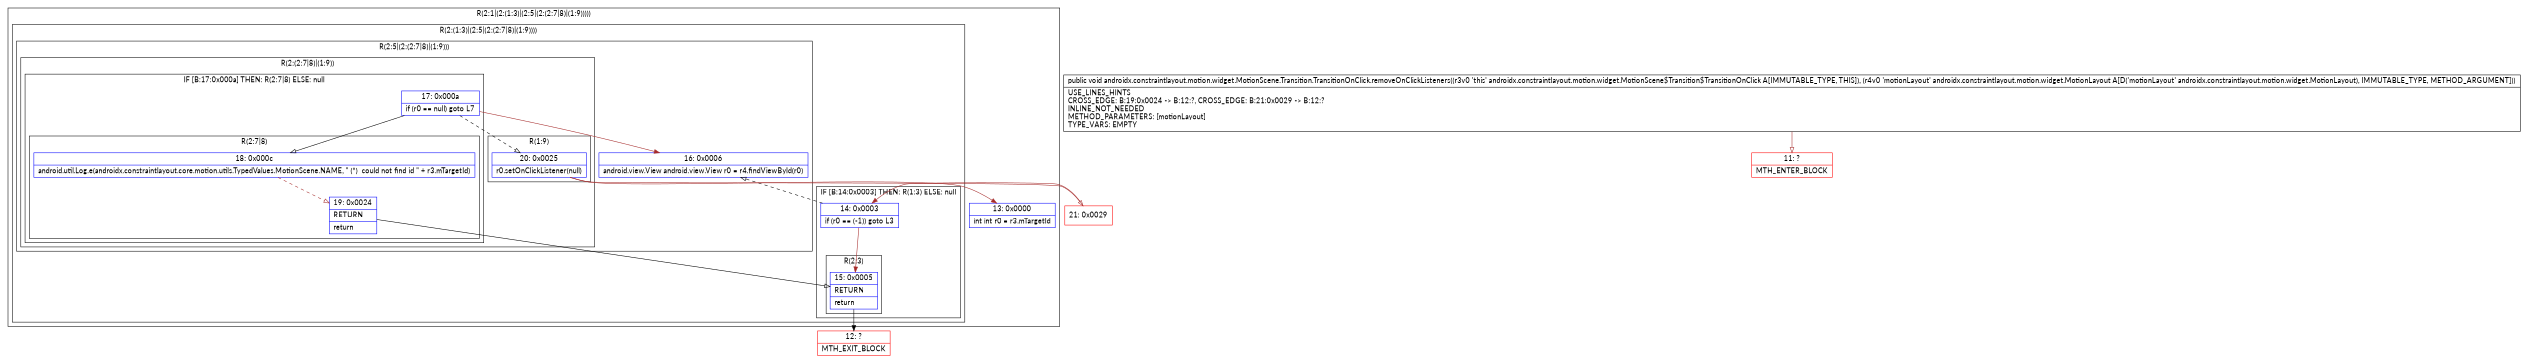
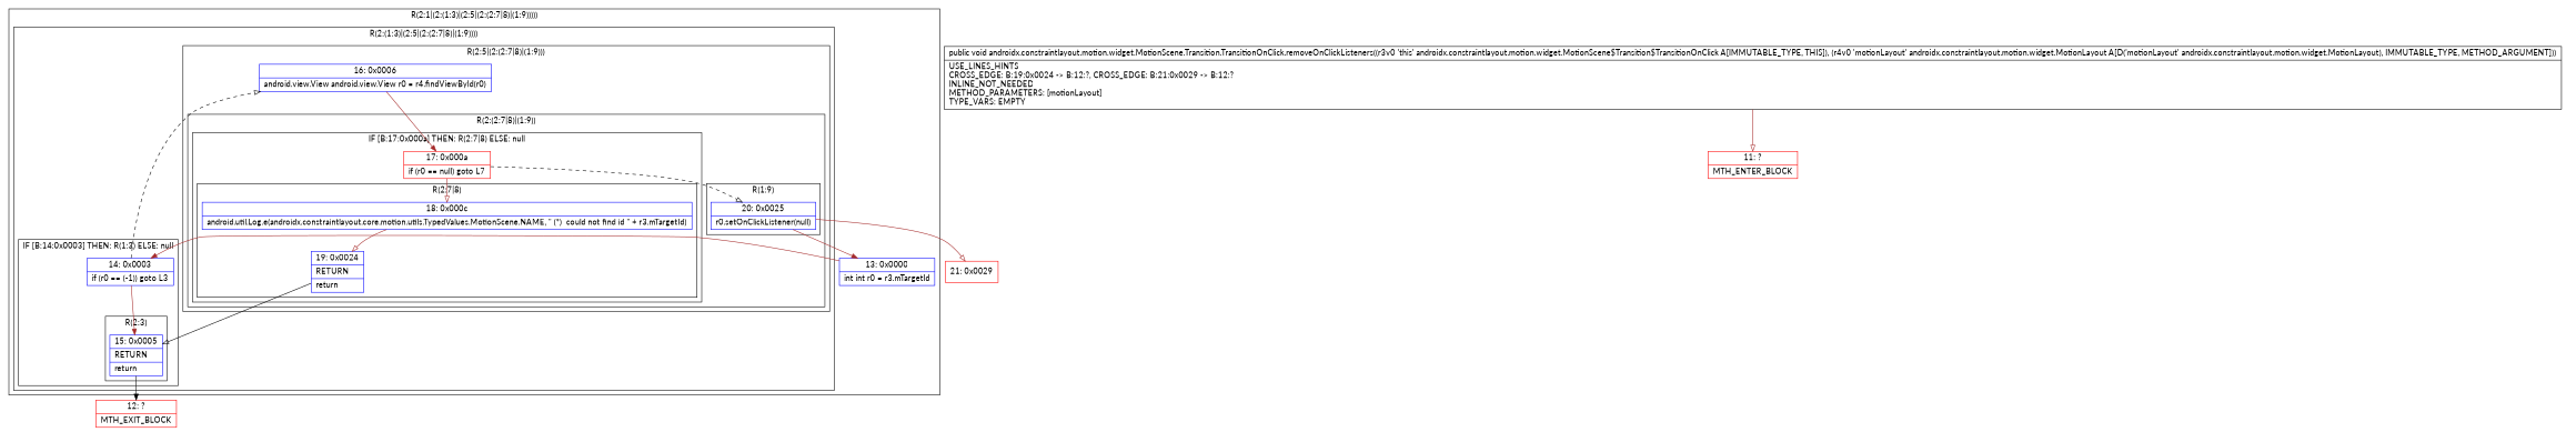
  digraph {
    fontname=Lato
    node [color=blue fontname=Lato shape=record]
    edge [arrowhead=onormal color=brown fontname=Lato]
    n1 [label="{15\:\ 0x0005|RETURN\l|return\l}"]
    n2 [label="{14\:\ 0x0003|if (r0 == (\-1)) goto L3\l}"]
    n3 [label="{18\:\ 0x000c|android.util.Log.e(androidx.constraintlayout.core.motion.utils.TypedValues.MotionScene.NAME, \" (*)  could not find id \" + r3.mTargetId)\l}"]
    n4 [label="{19\:\ 0x0024|RETURN\l|return\l}"]
-   n5 [label="{17\:\ 0x000a|if (r0 == null) goto L7\l}"]
+   n5 [color=red label="{17\:\ 0x000a|if (r0 == null) goto L7\l}"]
    n6 [label="{20\:\ 0x0025|r0.setOnClickListener(null)\l}"]
    n7 [label="{16\:\ 0x0006|android.view.View android.view.View r0 = r4.findViewById(r0)\l}"]
    n8 [label="{13\:\ 0x0000|int int r0 = r3.mTargetId\l}"]
    n9 [color=red label="{12\:\ ?|MTH_EXIT_BLOCK\l}"]
    n10 [color=red label="{21\:\ 0x0029}"]
    n11 [color=red label="{11\:\ ?|MTH_ENTER_BLOCK\l}"]
    n12 [label="{public void androidx.constraintlayout.motion.widget.MotionScene.Transition.TransitionOnClick.removeOnClickListeners((r3v0 'this' androidx.constraintlayout.motion.widget.MotionScene$Transition$TransitionOnClick A[IMMUTABLE_TYPE, THIS]), (r4v0 'motionLayout' androidx.constraintlayout.motion.widget.MotionLayout A[D('motionLayout' androidx.constraintlayout.motion.widget.MotionLayout), IMMUTABLE_TYPE, METHOD_ARGUMENT]))  | USE_LINES_HINTS\lCROSS_EDGE: B:19:0x0024 \-\> B:12:?, CROSS_EDGE: B:21:0x0029 \-\> B:12:?\lINLINE_NOT_NEEDED\lMETHOD_PARAMETERS: [motionLayout]\lTYPE_VARS: EMPTY\l}" color=""]
    subgraph cluster_1 {
      label="R(2:1|(2:(1:3)|(2:5|(2:(2:7|8)|(1:9)))))"
      n8
      subgraph cluster_2 {
        label="R(2:(1:3)|(2:5|(2:(2:7|8)|(1:9))))"
        subgraph cluster_3 {
          label="IF [B:14:0x0003] THEN: R(1:3) ELSE: null"
          n2
          subgraph cluster_4 {
            label="R(2:3)"
            n1
          }
        }
        subgraph cluster_5 {
          label="R(2:5|(2:(2:7|8)|(1:9)))"
          n7
          subgraph cluster_6 {
            label="R(2:(2:7|8)|(1:9))"
            subgraph cluster_7 {
              label="IF [B:17:0x000a] THEN: R(2:7|8) ELSE: null"
              n5
              subgraph cluster_8 {
                label="R(2:7|8)"
                n3
                n4
              }
            }
            subgraph cluster_9 {
              label="R(1:9)"
              n6
            }
          }
        }
      }
    }
    n1 -> n9 [arrowhead=normal color=black]
    n2 -> n1 [arrowhead=normal]
    n2 -> n7 [color=black style=dashed]
-   n3 -> n4 [style=dashed]
+   n3 -> n4
    n4 -> n1 [color=black]
-   n5 -> n3 [color=black]
+   n5 -> n3
    n5 -> n6 [color=black style=dashed]
    n6 -> n8 [arrowhead=normal]
    n6 -> n10
-   n5 -> n7 [arrowhead=normal]
-   n10 -> n2 [arrowhead=normal]
+   n7 -> n5 [arrowhead=normal]
+   n8 -> n2 [arrowhead=normal]
    n12 -> n11
  }
